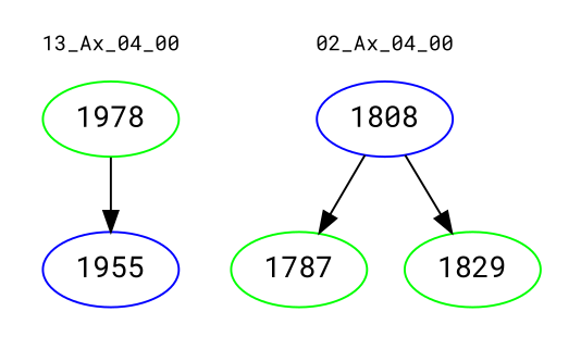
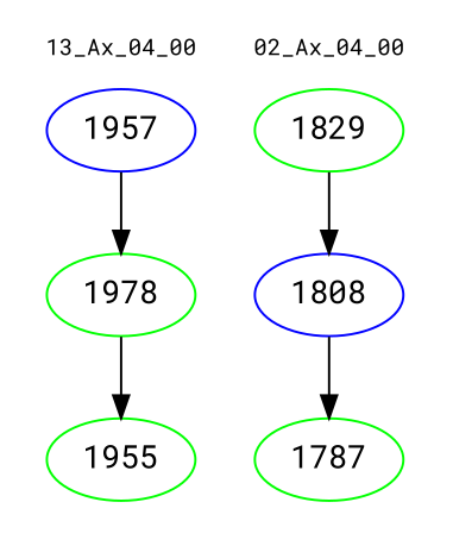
  digraph {
    fontname="Roboto Mono"
    node [color=green fontname="Roboto Mono"]
    edge [color=black fontname="Roboto Mono"]
-   n2 [color=blue label=1955]
+   n1 [color=blue label=1957]
+   n2 [label=1955]
    n3 [label=1978]
    n4 [color=blue label=1808]
    n5 [label=1787]
    n6 [label=1829]
    subgraph cluster_1 {
      color=white
      fontsize=10
      label="13_Ax_04_00"
+     n1
      n2
      n3
    }
    subgraph cluster_2 {
      color=white
      fontsize=10
      label="02_Ax_04_00"
      n4
      n5
      n6
    }
+   n1 -> n3
    n3 -> n2
    n4 -> n5
-   n4 -> n6
+   n6 -> n4
  }
